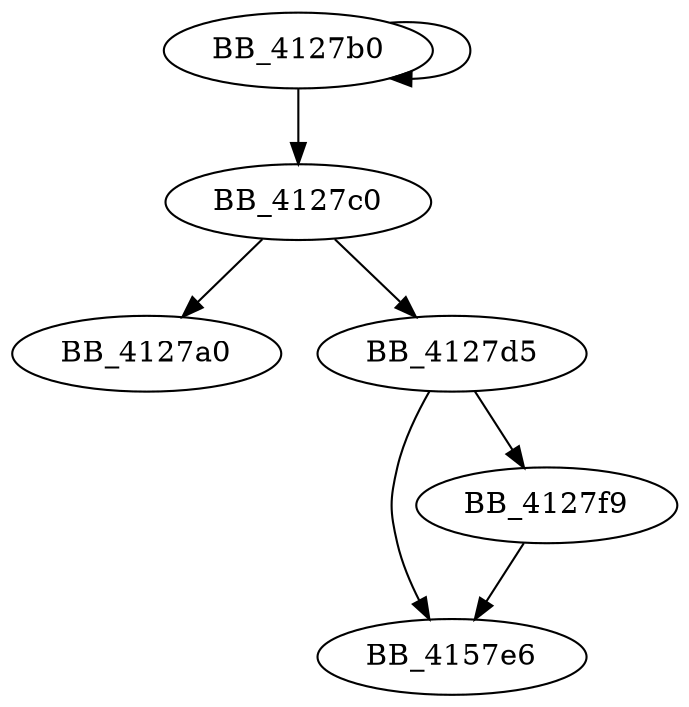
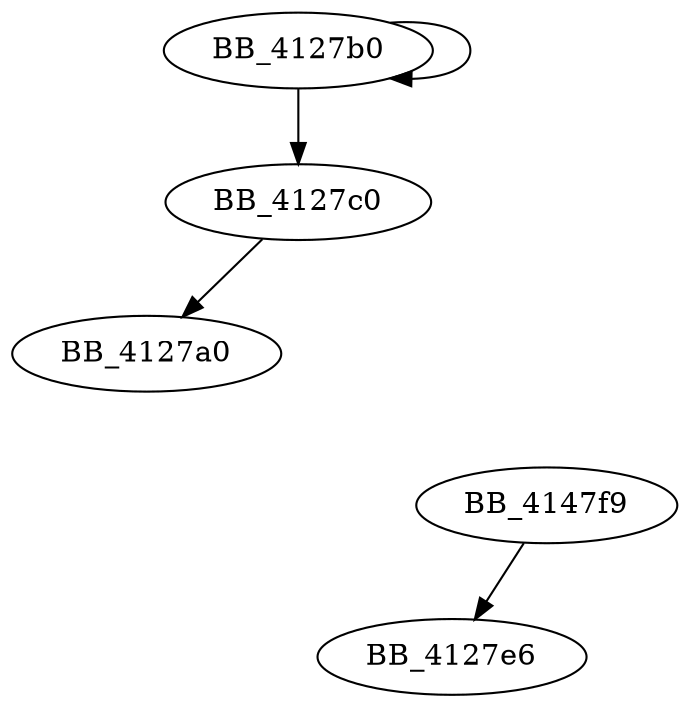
  digraph {
    BB_4127b0
    BB_4127c0
    BB_4127a0
-   BB_4127d5
-   BB_4127e6 [label=BB_4157e6]
-   BB_4127f9
+   BB_4127e6
+   BB_4127f9 [label=BB_4147f9]
    BB_4127b0 -> BB_4127b0
    BB_4127b0 -> BB_4127c0
    BB_4127c0 -> BB_4127a0
-   BB_4127c0 -> BB_4127d5
-   BB_4127d5 -> BB_4127e6
-   BB_4127d5 -> BB_4127f9
    BB_4127f9 -> BB_4127e6
  }
